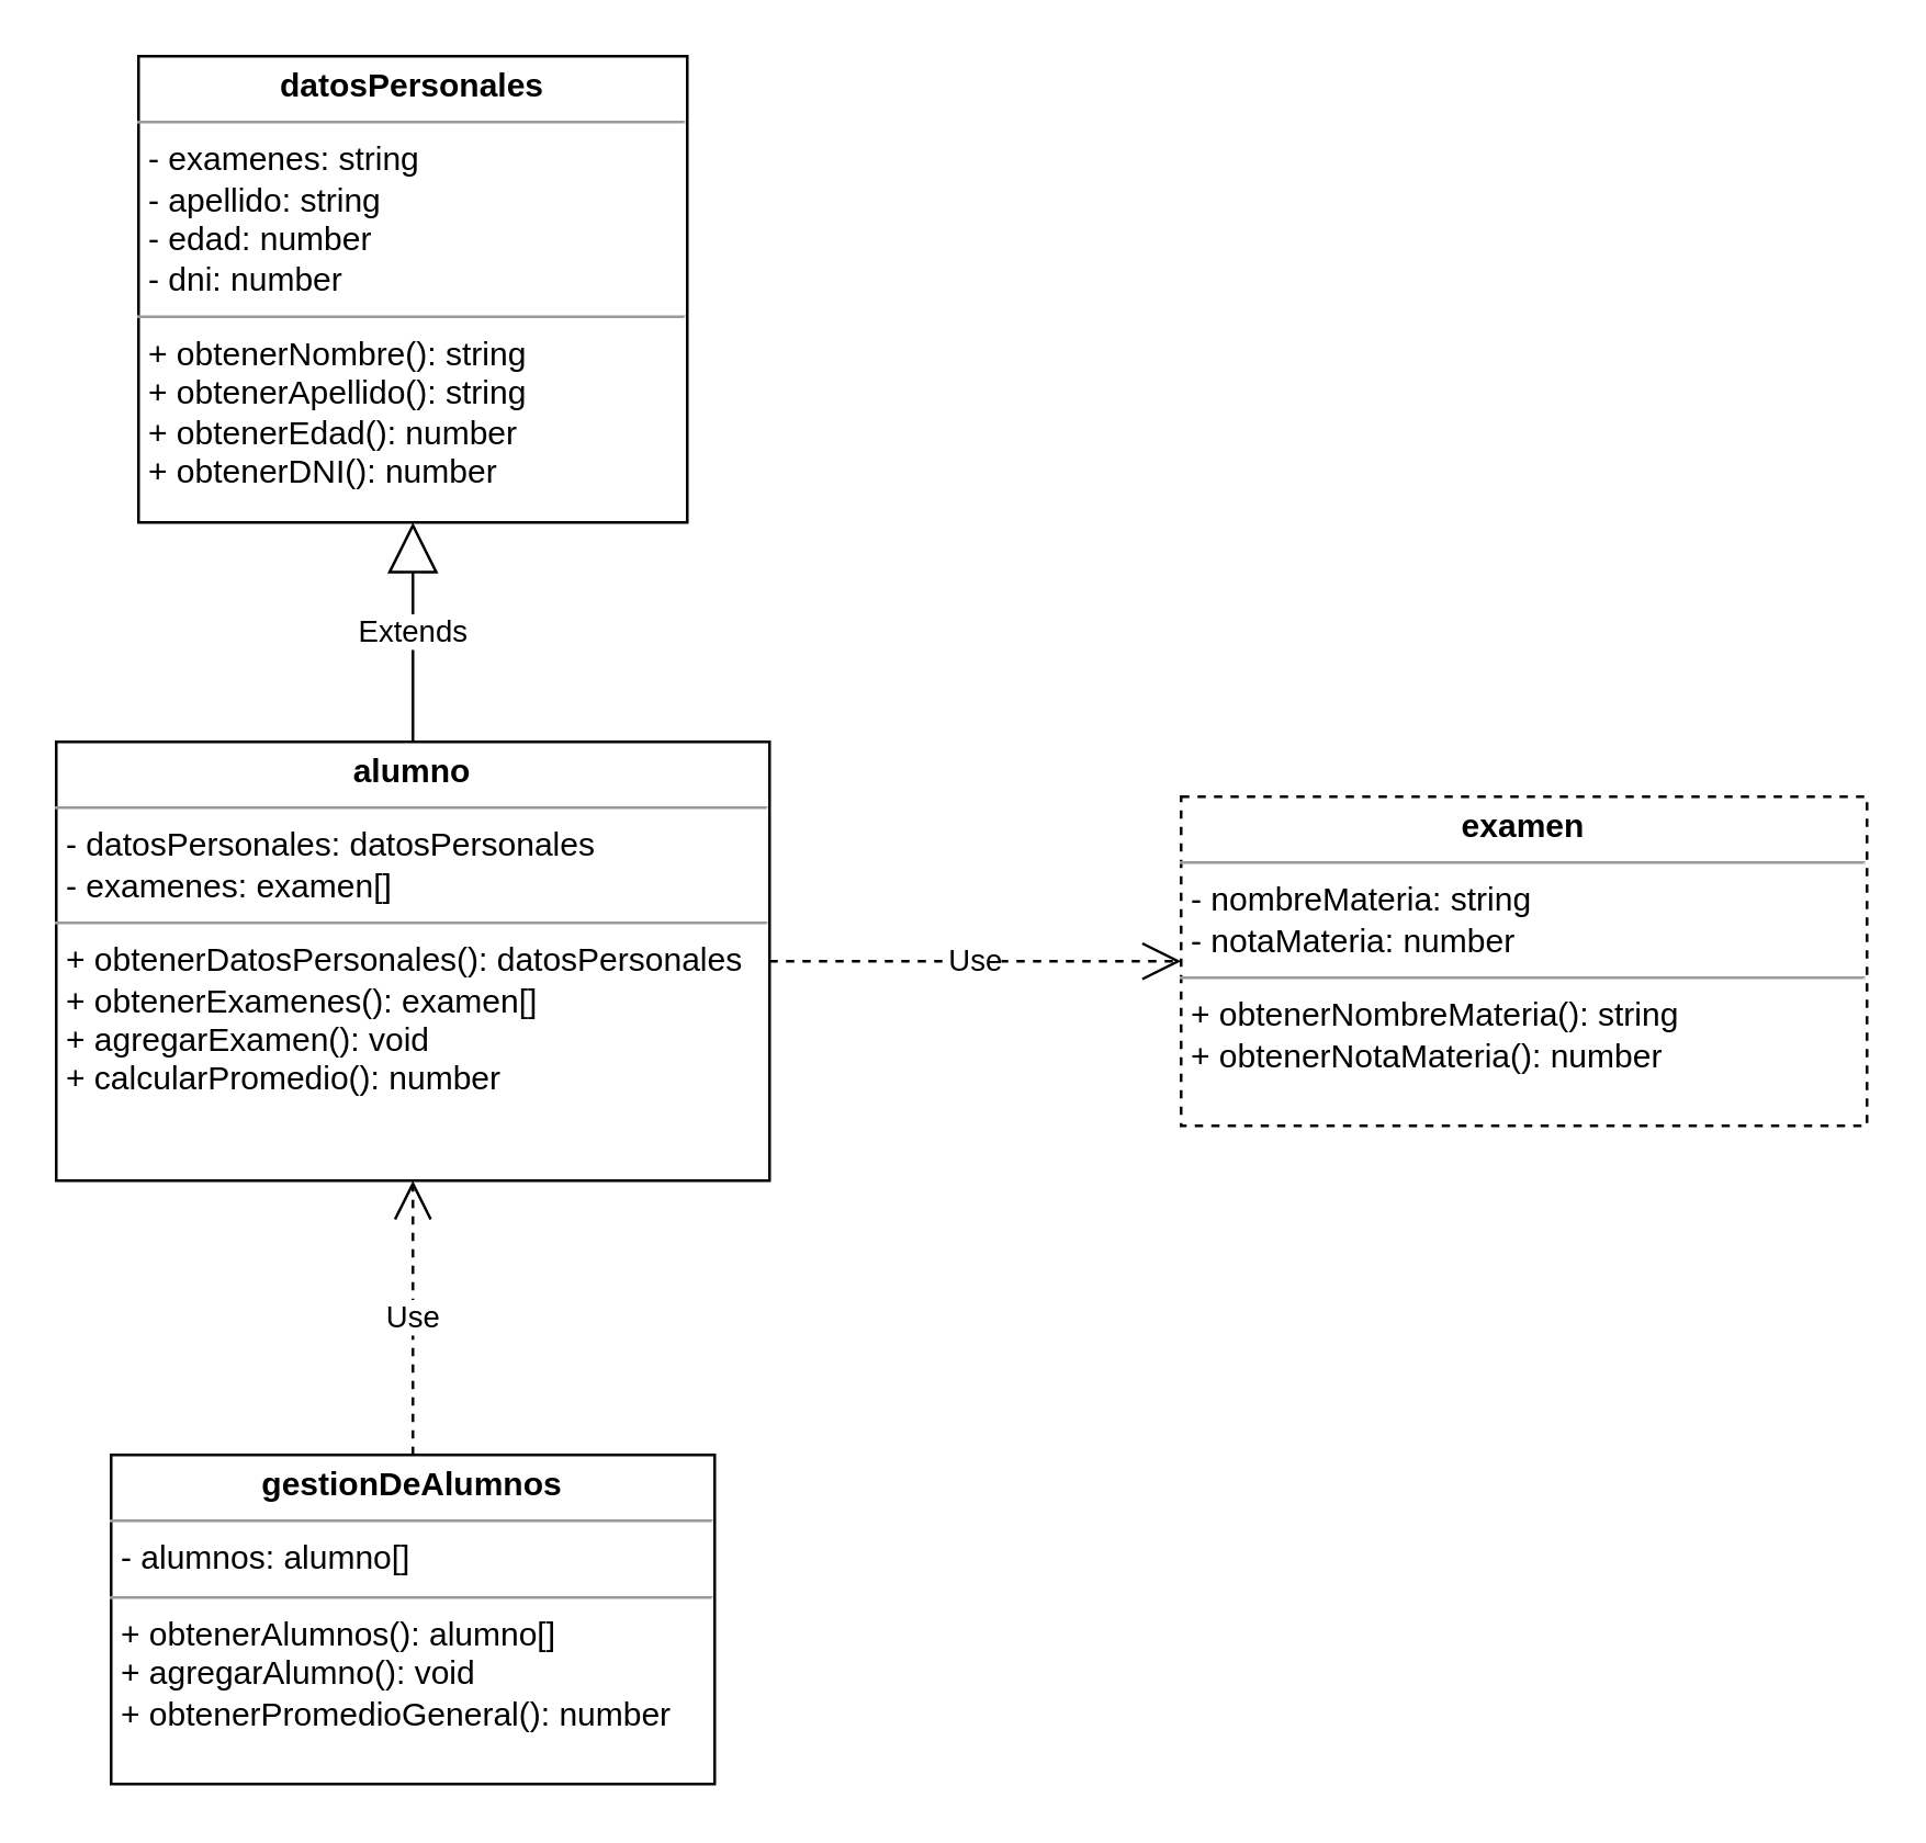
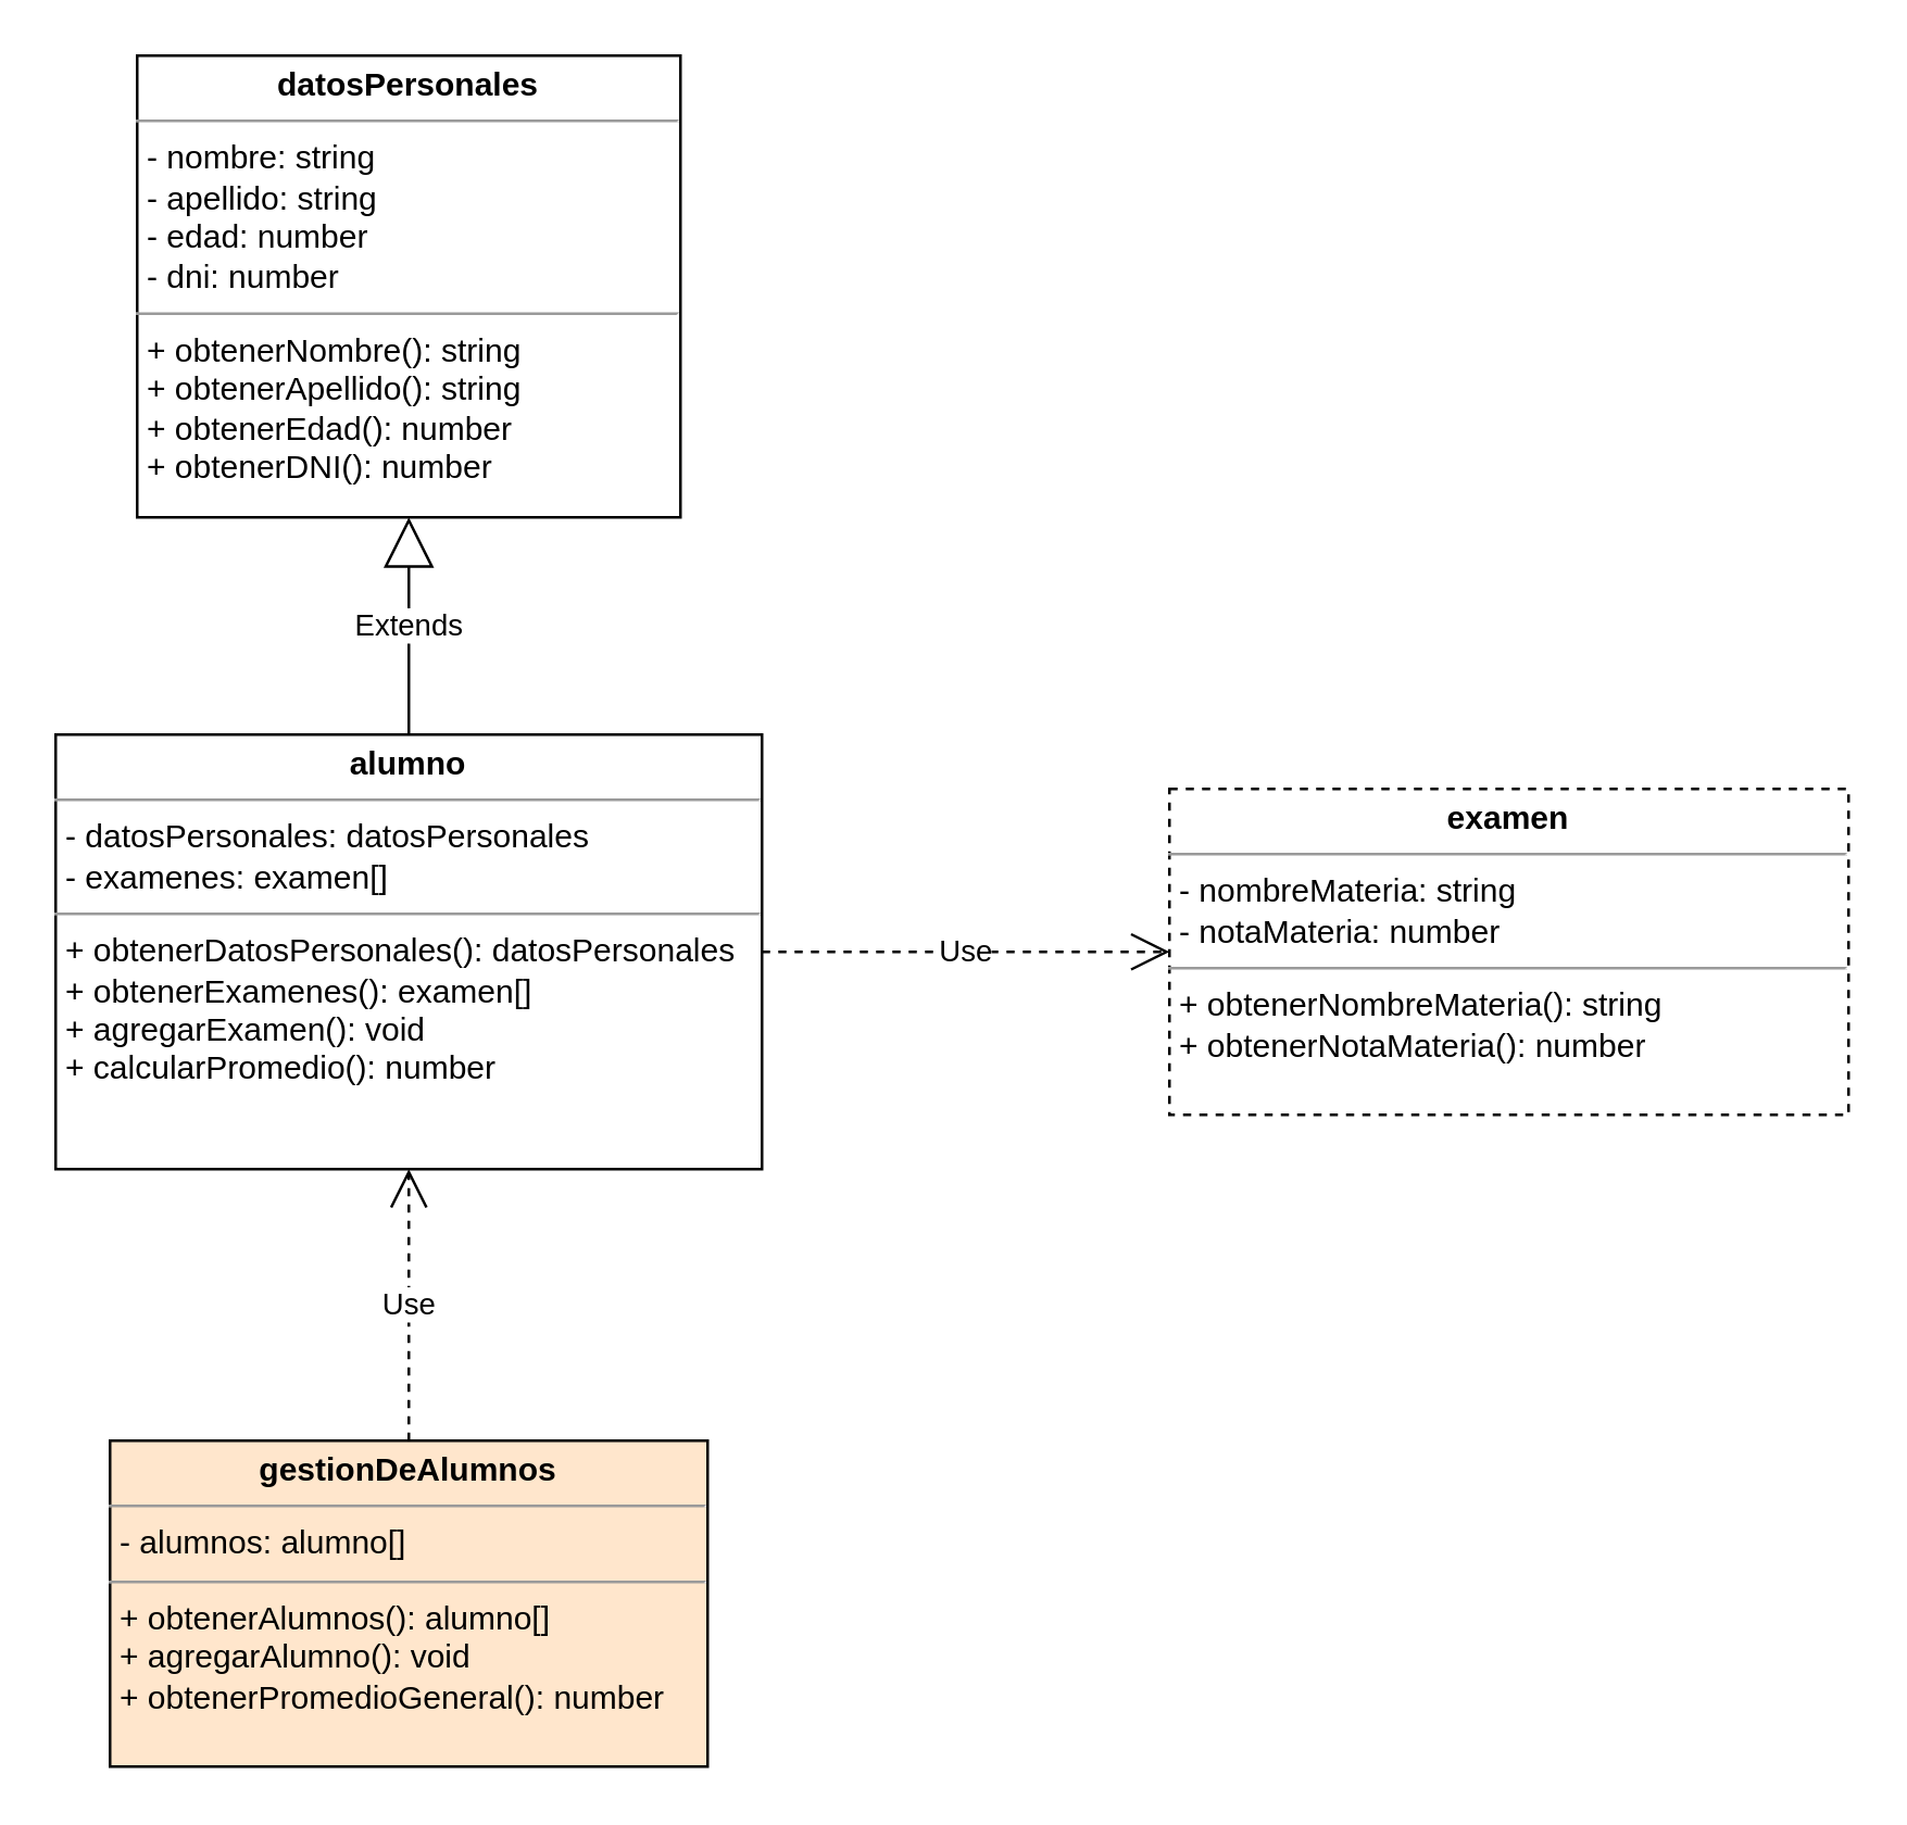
  <mxCell id="0" />
  <mxCell id="1" parent="0" />
- <mxCell id="2" value="&lt;p style=&quot;margin:0px;margin-top:4px;text-align:center;&quot;&gt;&lt;b&gt;datosPersonales&lt;/b&gt;&lt;/p&gt;&lt;hr size=&quot;1&quot;&gt;&lt;p style=&quot;margin:0px;margin-left:4px;&quot;&gt;- examenes: string&lt;/p&gt;&lt;p style=&quot;margin:0px;margin-left:4px;&quot;&gt;- apellido: string&lt;/p&gt;&lt;p style=&quot;margin:0px;margin-left:4px;&quot;&gt;- edad: number&lt;/p&gt;&lt;p style=&quot;margin:0px;margin-left:4px;&quot;&gt;- dni: number&lt;/p&gt;&lt;hr size=&quot;1&quot;&gt;&lt;p style=&quot;margin:0px;margin-left:4px;&quot;&gt;+ obtenerNombre(): string&lt;/p&gt;&lt;p style=&quot;margin:0px;margin-left:4px;&quot;&gt;+ obtenerApellido(): string&lt;/p&gt;&lt;p style=&quot;margin:0px;margin-left:4px;&quot;&gt;+ obtenerEdad(): number&lt;/p&gt;&lt;p style=&quot;margin:0px;margin-left:4px;&quot;&gt;+ obtenerDNI(): number&lt;/p&gt;" style="verticalAlign=top;align=left;overflow=fill;fontSize=12;fontFamily=Helvetica;html=1;" vertex="1" parent="1"><mxGeometry x="50" y="20" width="200" height="170" as="geometry" /></mxCell>
+ <mxCell id="2" value="&lt;p style=&quot;margin:0px;margin-top:4px;text-align:center;&quot;&gt;&lt;b&gt;datosPersonales&lt;/b&gt;&lt;/p&gt;&lt;hr size=&quot;1&quot;&gt;&lt;p style=&quot;margin:0px;margin-left:4px;&quot;&gt;- nombre: string&lt;/p&gt;&lt;p style=&quot;margin:0px;margin-left:4px;&quot;&gt;- apellido: string&lt;/p&gt;&lt;p style=&quot;margin:0px;margin-left:4px;&quot;&gt;- edad: number&lt;/p&gt;&lt;p style=&quot;margin:0px;margin-left:4px;&quot;&gt;- dni: number&lt;/p&gt;&lt;hr size=&quot;1&quot;&gt;&lt;p style=&quot;margin:0px;margin-left:4px;&quot;&gt;+ obtenerNombre(): string&lt;/p&gt;&lt;p style=&quot;margin:0px;margin-left:4px;&quot;&gt;+ obtenerApellido(): string&lt;/p&gt;&lt;p style=&quot;margin:0px;margin-left:4px;&quot;&gt;+ obtenerEdad(): number&lt;/p&gt;&lt;p style=&quot;margin:0px;margin-left:4px;&quot;&gt;+ obtenerDNI(): number&lt;/p&gt;" style="verticalAlign=top;align=left;overflow=fill;fontSize=12;fontFamily=Helvetica;html=1;" vertex="1" parent="1"><mxGeometry x="50" y="20" width="200" height="170" as="geometry" /></mxCell>
  <mxCell id="3" value="&lt;p style=&quot;margin:0px;margin-top:4px;text-align:center;&quot;&gt;&lt;b&gt;alumno&lt;/b&gt;&lt;/p&gt;&lt;hr size=&quot;1&quot;&gt;&lt;p style=&quot;margin:0px;margin-left:4px;&quot;&gt;- datosPersonales: datosPersonales&lt;/p&gt;&lt;p style=&quot;margin:0px;margin-left:4px;&quot;&gt;- examenes: examen[]&lt;br&gt;&lt;/p&gt;&lt;hr size=&quot;1&quot;&gt;&lt;p style=&quot;margin:0px;margin-left:4px;&quot;&gt;+ obtenerDatosPersonales(): datosPersonales&lt;/p&gt;&lt;p style=&quot;margin:0px;margin-left:4px;&quot;&gt;+ obtenerExamenes(): examen[]&lt;/p&gt;&lt;p style=&quot;margin:0px;margin-left:4px;&quot;&gt;+ agregarExamen(): void&lt;/p&gt;&lt;p style=&quot;margin:0px;margin-left:4px;&quot;&gt;+ calcularPromedio(): number&lt;/p&gt;" style="verticalAlign=top;align=left;overflow=fill;fontSize=12;fontFamily=Helvetica;html=1;" vertex="1" parent="1"><mxGeometry x="20" y="270" width="260" height="160" as="geometry" /></mxCell>
  <mxCell id="4" value="&lt;p style=&quot;margin:0px;margin-top:4px;text-align:center;&quot;&gt;&lt;b&gt;examen&lt;/b&gt;&lt;/p&gt;&lt;hr size=&quot;1&quot;&gt;&lt;p style=&quot;margin:0px;margin-left:4px;&quot;&gt;- nombreMateria: string&lt;/p&gt;&lt;p style=&quot;margin:0px;margin-left:4px;&quot;&gt;- notaMateria: number&lt;br&gt;&lt;/p&gt;&lt;hr size=&quot;1&quot;&gt;&lt;p style=&quot;margin:0px;margin-left:4px;&quot;&gt;+ obtenerNombreMateria(): string&lt;/p&gt;&lt;p style=&quot;margin:0px;margin-left:4px;&quot;&gt;+ obtenerNotaMateria(): number&lt;/p&gt;" style="verticalAlign=top;align=left;overflow=fill;fontSize=12;fontFamily=Helvetica;html=1;dashed=1;" vertex="1" parent="1"><mxGeometry x="430" y="290" width="250" height="120" as="geometry" /></mxCell>
- <mxCell id="5" value="&lt;p style=&quot;margin:0px;margin-top:4px;text-align:center;&quot;&gt;&lt;b&gt;gestionDeAlumnos&lt;/b&gt;&lt;/p&gt;&lt;hr size=&quot;1&quot;&gt;&lt;p style=&quot;margin:0px;margin-left:4px;&quot;&gt;- alumnos: alumno[]&lt;/p&gt;&lt;hr size=&quot;1&quot;&gt;&lt;p style=&quot;margin:0px;margin-left:4px;&quot;&gt;+ obtenerAlumnos(): alumno[]&lt;/p&gt;&lt;p style=&quot;margin:0px;margin-left:4px;&quot;&gt;+ agregarAlumno(): void&lt;/p&gt;&lt;p style=&quot;margin:0px;margin-left:4px;&quot;&gt;+ obtenerPromedioGeneral(): number&lt;/p&gt;" style="verticalAlign=top;align=left;overflow=fill;fontSize=12;fontFamily=Helvetica;html=1;" vertex="1" parent="1"><mxGeometry x="40" y="530" width="220" height="120" as="geometry" /></mxCell>
+ <mxCell id="5" value="&lt;p style=&quot;margin:0px;margin-top:4px;text-align:center;&quot;&gt;&lt;b&gt;gestionDeAlumnos&lt;/b&gt;&lt;/p&gt;&lt;hr size=&quot;1&quot;&gt;&lt;p style=&quot;margin:0px;margin-left:4px;&quot;&gt;- alumnos: alumno[]&lt;/p&gt;&lt;hr size=&quot;1&quot;&gt;&lt;p style=&quot;margin:0px;margin-left:4px;&quot;&gt;+ obtenerAlumnos(): alumno[]&lt;/p&gt;&lt;p style=&quot;margin:0px;margin-left:4px;&quot;&gt;+ agregarAlumno(): void&lt;/p&gt;&lt;p style=&quot;margin:0px;margin-left:4px;&quot;&gt;+ obtenerPromedioGeneral(): number&lt;/p&gt;" style="verticalAlign=top;align=left;overflow=fill;fontSize=12;fontFamily=Helvetica;html=1;fillColor=#ffe6cc;" vertex="1" parent="1"><mxGeometry x="40" y="530" width="220" height="120" as="geometry" /></mxCell>
  <mxCell id="6" value="Extends" style="endArrow=block;endSize=16;endFill=0;html=1;entryX=0.5;entryY=1;entryDx=0;entryDy=0;" edge="1" parent="1" source="3" target="2"><mxGeometry width="160" relative="1" as="geometry"><mxPoint x="310" y="380" as="sourcePoint" /><mxPoint x="250" y="250" as="targetPoint" /></mxGeometry></mxCell>
  <mxCell id="7" value="Use" style="endArrow=open;endSize=12;dashed=1;html=1;exitX=1;exitY=0.5;exitDx=0;exitDy=0;" edge="1" parent="1" source="3" target="4"><mxGeometry width="160" relative="1" as="geometry"><mxPoint x="290" y="350" as="sourcePoint" /><mxPoint x="470" y="280" as="targetPoint" /></mxGeometry></mxCell>
  <mxCell id="8" value="Use" style="endArrow=open;endSize=12;dashed=1;html=1;exitX=0.5;exitY=0;exitDx=0;exitDy=0;" edge="1" parent="1" source="5" target="3"><mxGeometry width="160" relative="1" as="geometry"><mxPoint x="290" y="360" as="sourcePoint" /><mxPoint x="440" y="360" as="targetPoint" /></mxGeometry></mxCell>
